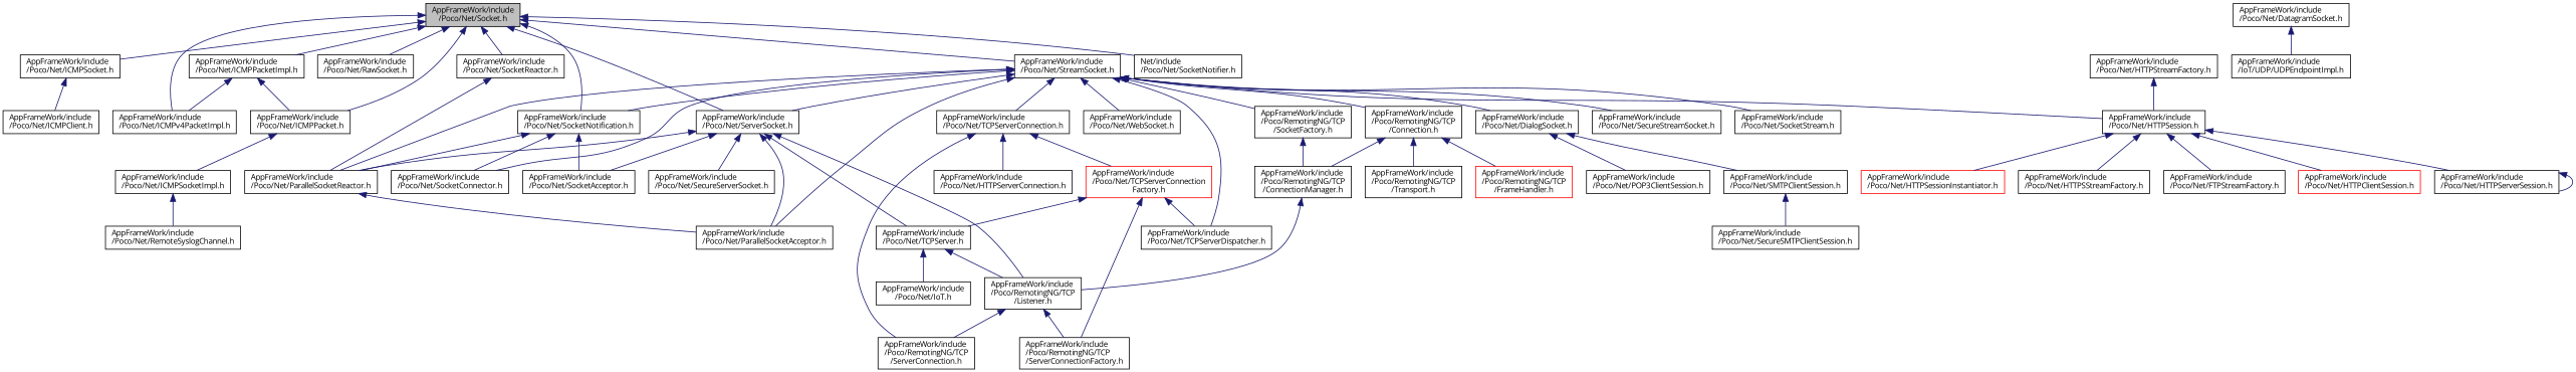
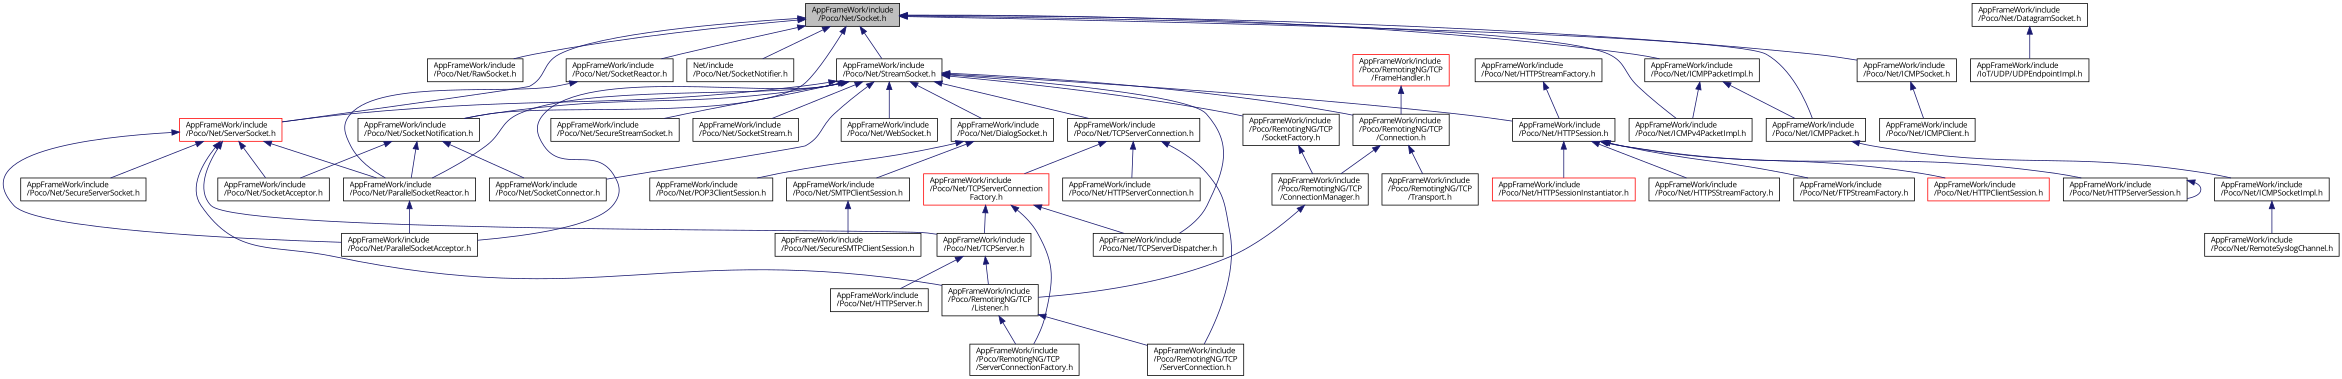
  digraph {
    fontname="Open Sans"
    node [color=black fillcolor=white fontname="Open Sans" fontsize=10 shape=record style=filled]
    edge [color=midnightblue dir=back fontname="Open Sans" fontsize=10 labelfontname=Helvetica labelfontsize=10 style=solid]
    n1 [fillcolor=grey75 fontcolor=black height=0.2 label="AppFrameWork/include\l/Poco/Net/Socket.h" width=0.4]
    n2 [height=0.2 label="AppFrameWork/include\l/Poco/Net/ICMPPacket.h" width=0.4]
    n3 [height=0.2 label="AppFrameWork/include\l/Poco/Net/ICMPPacketImpl.h" width=0.4]
    n4 [height=0.2 label="AppFrameWork/include\l/Poco/Net/ICMPv4PacketImpl.h" width=0.4]
    n5 [height=0.2 label="AppFrameWork/include\l/Poco/Net/ICMPSocket.h" width=0.4]
    n6 [height=0.2 label="AppFrameWork/include\l/Poco/Net/RawSocket.h" width=0.4]
-   n7 [height=0.2 label="AppFrameWork/include\l/Poco/Net/ServerSocket.h" width=0.4]
+   n7 [color=red height=0.2 label="AppFrameWork/include\l/Poco/Net/ServerSocket.h" width=0.4]
    n8 [height=0.2 label="AppFrameWork/include\l/Poco/Net/SocketNotification.h" width=0.4]
    n9 [height=0.2 label="Net/include\l/Poco/Net/SocketNotifier.h" width=0.4]
    n10 [height=0.2 label="AppFrameWork/include\l/Poco/Net/SocketReactor.h" width=0.4]
    n11 [height=0.2 label="AppFrameWork/include\l/Poco/Net/StreamSocket.h" width=0.4]
    n12 [height=0.2 label="AppFrameWork/include\l/Poco/Net/DatagramSocket.h" width=0.4]
    n13 [height=0.2 label="AppFrameWork/include\l/IoT/UDP/UDPEndpointImpl.h" width=0.4]
    n14 [height=0.2 label="AppFrameWork/include\l/Poco/Net/ICMPSocketImpl.h" width=0.4]
    n15 [height=0.2 label="AppFrameWork/include\l/Poco/Net/ICMPClient.h" width=0.4]
    n16 [height=0.2 label="AppFrameWork/include\l/Poco/Net/ParallelSocketAcceptor.h" width=0.4]
    n17 [height=0.2 label="AppFrameWork/include\l/Poco/Net/ParallelSocketReactor.h" width=0.4]
    n18 [height=0.2 label="AppFrameWork/include\l/Poco/Net/SecureServerSocket.h" width=0.4]
    n19 [height=0.2 label="AppFrameWork/include\l/Poco/Net/SocketAcceptor.h" width=0.4]
    n20 [height=0.2 label="AppFrameWork/include\l/Poco/Net/TCPServer.h" width=0.4]
    n21 [height=0.2 label="AppFrameWork/include\l/Poco/RemotingNG/TCP\l/Listener.h" width=0.4]
    n22 [height=0.2 label="AppFrameWork/include\l/Poco/Net/SocketConnector.h" width=0.4]
    n23 [height=0.2 label="AppFrameWork/include\l/Poco/Net/DialogSocket.h" width=0.4]
    n24 [height=0.2 label="AppFrameWork/include\l/Poco/Net/HTTPSession.h" width=0.4]
    n25 [height=0.2 label="AppFrameWork/include\l/Poco/Net/SecureStreamSocket.h" width=0.4]
    n26 [height=0.2 label="AppFrameWork/include\l/Poco/Net/SocketStream.h" width=0.4]
    n27 [height=0.2 label="AppFrameWork/include\l/Poco/Net/TCPServerConnection.h" width=0.4]
    n28 [height=0.2 label="AppFrameWork/include\l/Poco/Net/TCPServerDispatcher.h" width=0.4]
    n29 [height=0.2 label="AppFrameWork/include\l/Poco/Net/WebSocket.h" width=0.4]
    n30 [height=0.2 label="AppFrameWork/include\l/Poco/RemotingNG/TCP\l/Connection.h" width=0.4]
    n31 [height=0.2 label="AppFrameWork/include\l/Poco/RemotingNG/TCP\l/SocketFactory.h" width=0.4]
    n32 [height=0.2 label="AppFrameWork/include\l/Poco/Net/RemoteSyslogChannel.h" width=0.4]
-   n33 [height=0.2 label="AppFrameWork/include\l/Poco/Net/IoT.h" width=0.4]
+   n33 [height=0.2 label="AppFrameWork/include\l/Poco/Net/HTTPServer.h" width=0.4]
    n34 [height=0.2 label="AppFrameWork/include\l/Poco/RemotingNG/TCP\l/ServerConnection.h" width=0.4]
    n35 [height=0.2 label="AppFrameWork/include\l/Poco/RemotingNG/TCP\l/ServerConnectionFactory.h" width=0.4]
    n36 [height=0.2 label="AppFrameWork/include\l/Poco/Net/POP3ClientSession.h" width=0.4]
    n37 [height=0.2 label="AppFrameWork/include\l/Poco/Net/SMTPClientSession.h" width=0.4]
    n38 [height=0.2 label="AppFrameWork/include\l/Poco/Net/FTPStreamFactory.h" width=0.4]
    n39 [color=red height=0.2 label="AppFrameWork/include\l/Poco/Net/HTTPClientSession.h" width=0.4]
    n40 [height=0.2 label="AppFrameWork/include\l/Poco/Net/HTTPServerSession.h" width=0.4]
    n41 [color=red height=0.2 label="AppFrameWork/include\l/Poco/Net/HTTPSessionInstantiator.h" width=0.4]
    n42 [height=0.2 label="AppFrameWork/include\l/Poco/Net/HTTPSStreamFactory.h" width=0.4]
    n43 [height=0.2 label="AppFrameWork/include\l/Poco/Net/HTTPServerConnection.h" width=0.4]
    n44 [color=red height=0.2 label="AppFrameWork/include\l/Poco/Net/TCPServerConnection\lFactory.h" width=0.4]
    n45 [height=0.2 label="AppFrameWork/include\l/Poco/RemotingNG/TCP\l/ConnectionManager.h" width=0.4]
    n46 [color=red height=0.2 label="AppFrameWork/include\l/Poco/RemotingNG/TCP\l/FrameHandler.h" width=0.4]
    n47 [height=0.2 label="AppFrameWork/include\l/Poco/RemotingNG/TCP\l/Transport.h" width=0.4]
    n48 [height=0.2 label="AppFrameWork/include\l/Poco/Net/SecureSMTPClientSession.h" width=0.4]
    n49 [height=0.2 label="AppFrameWork/include\l/Poco/Net/HTTPStreamFactory.h" width=0.4]
    n1 -> n2
    n1 -> n3
    n1 -> n4
    n1 -> n5
    n1 -> n6
    n1 -> n7
    n1 -> n8
    n1 -> n9
    n1 -> n10
    n1 -> n11
    n2 -> n14
    n3 -> n2
    n3 -> n4
    n5 -> n15
    n7 -> n16
    n7 -> n17
    n7 -> n18
    n7 -> n19
    n7 -> n20
    n7 -> n21
    n8 -> n17
    n8 -> n19
    n8 -> n22
    n10 -> n17
    n11 -> n7
    n11 -> n8
    n11 -> n16
    n11 -> n17
    n11 -> n22
    n11 -> n23
    n11 -> n24
    n11 -> n25
    n11 -> n26
    n11 -> n27
    n11 -> n28
    n11 -> n29
    n11 -> n30
    n11 -> n31
    n12 -> n13
    n14 -> n32
    n17 -> n16
    n20 -> n21
    n20 -> n33
    n21 -> n34
    n21 -> n35
    n23 -> n36
    n23 -> n37
    n24 -> n38
    n24 -> n39
    n24 -> n40
    n24 -> n41
    n24 -> n42
    n27 -> n34
    n27 -> n43
    n27 -> n44
    n30 -> n45
-   n30 -> n46
+   n46 -> n30
    n30 -> n47
    n31 -> n45
    n37 -> n48
    n40 -> n40
    n44 -> n20
    n44 -> n28
    n44 -> n35
    n45 -> n21
    n49 -> n24
  }
